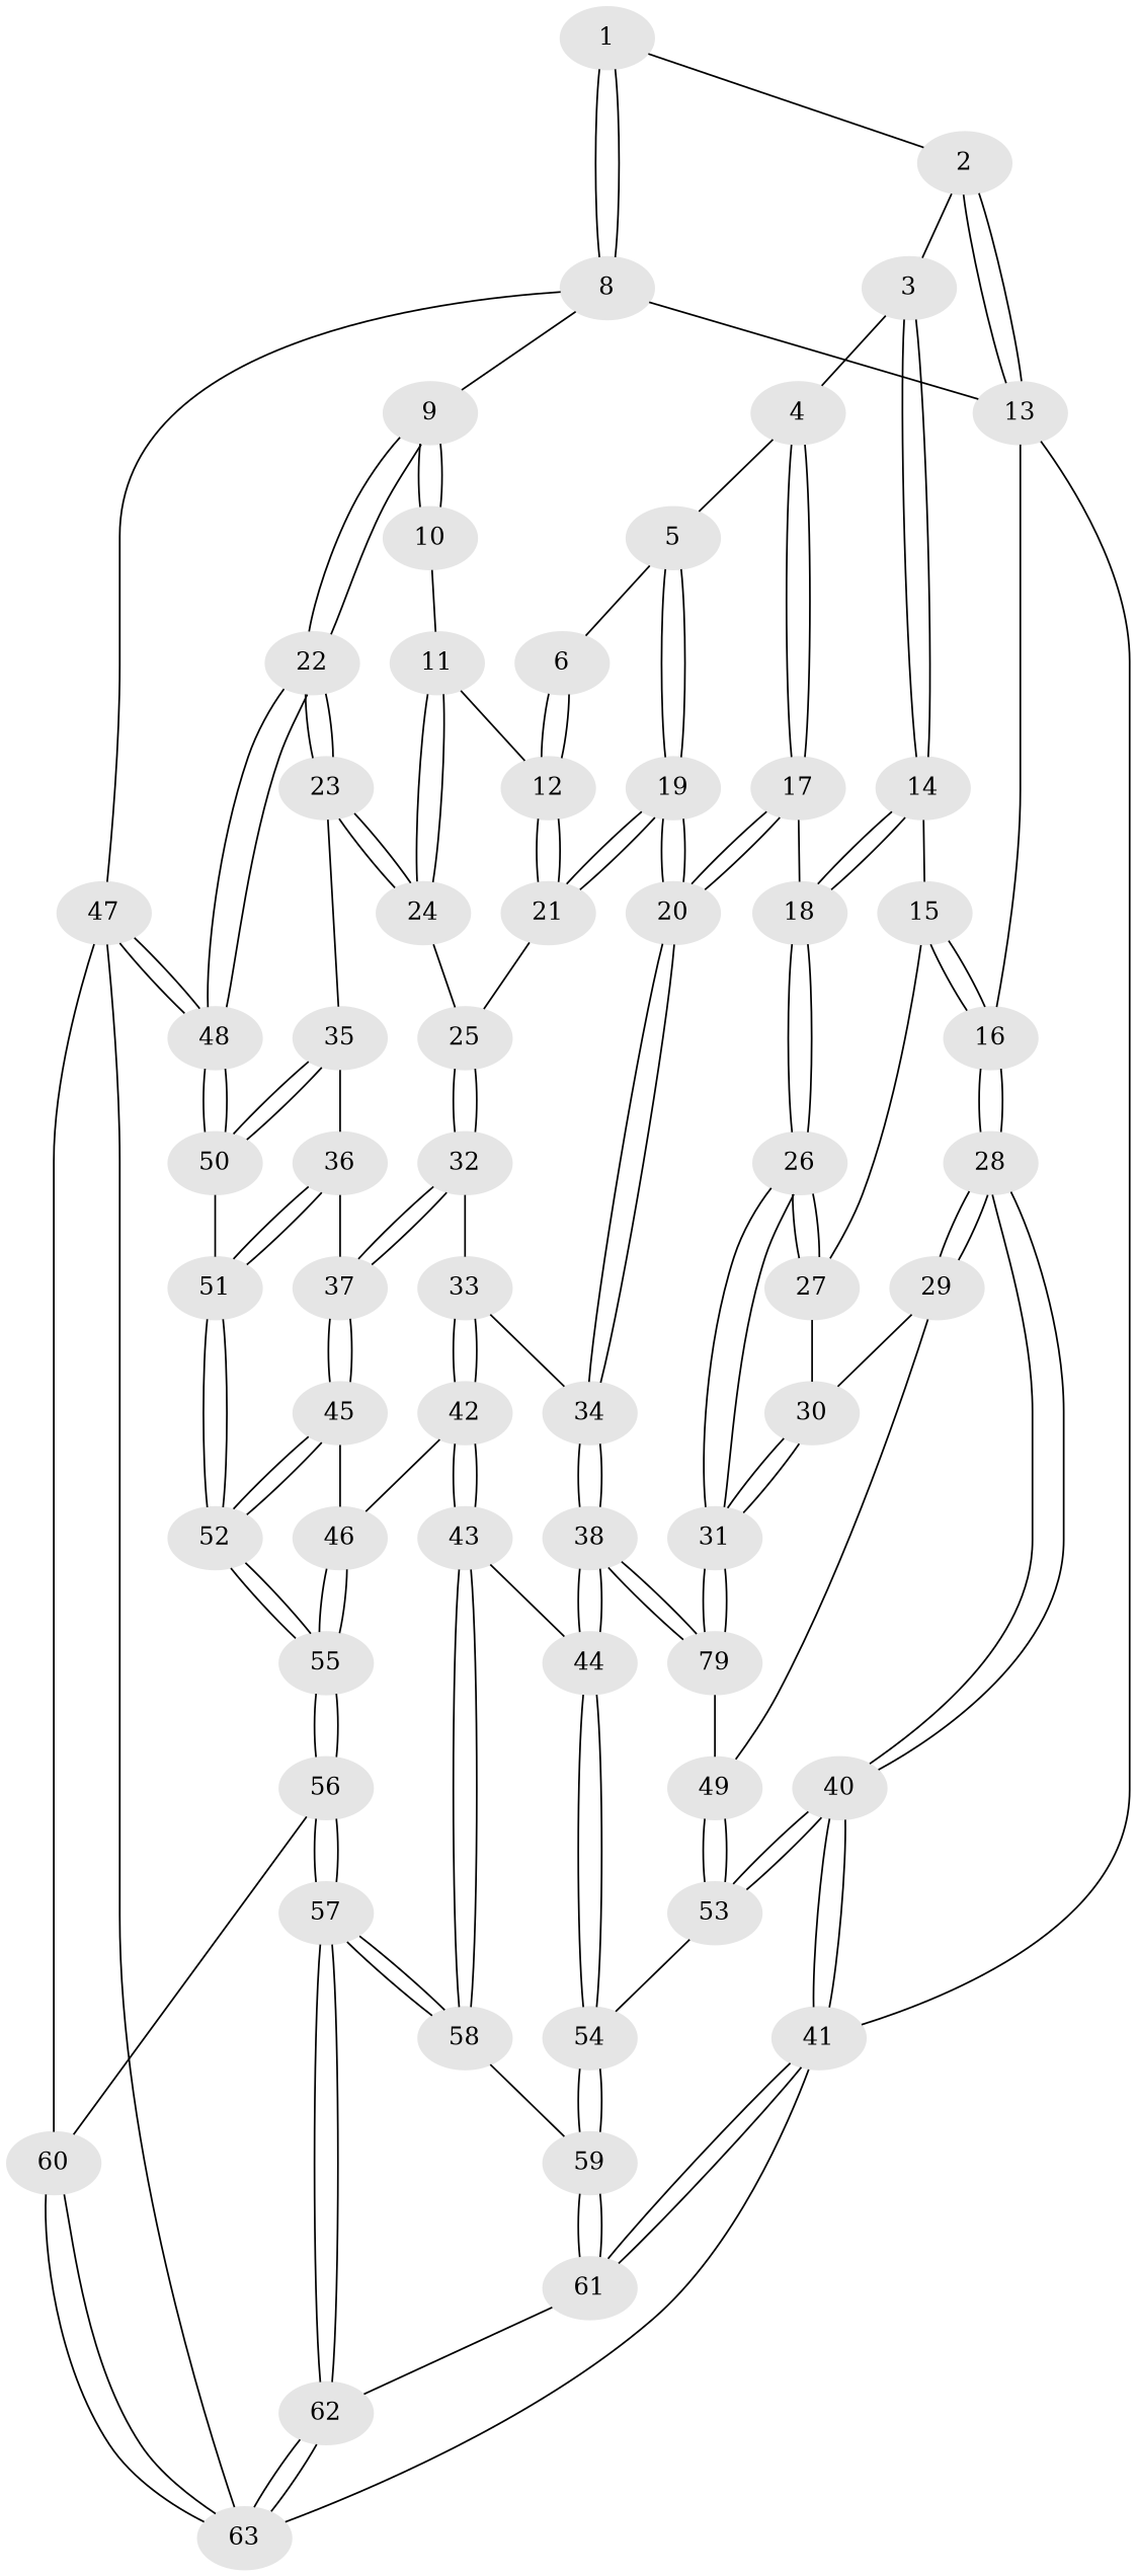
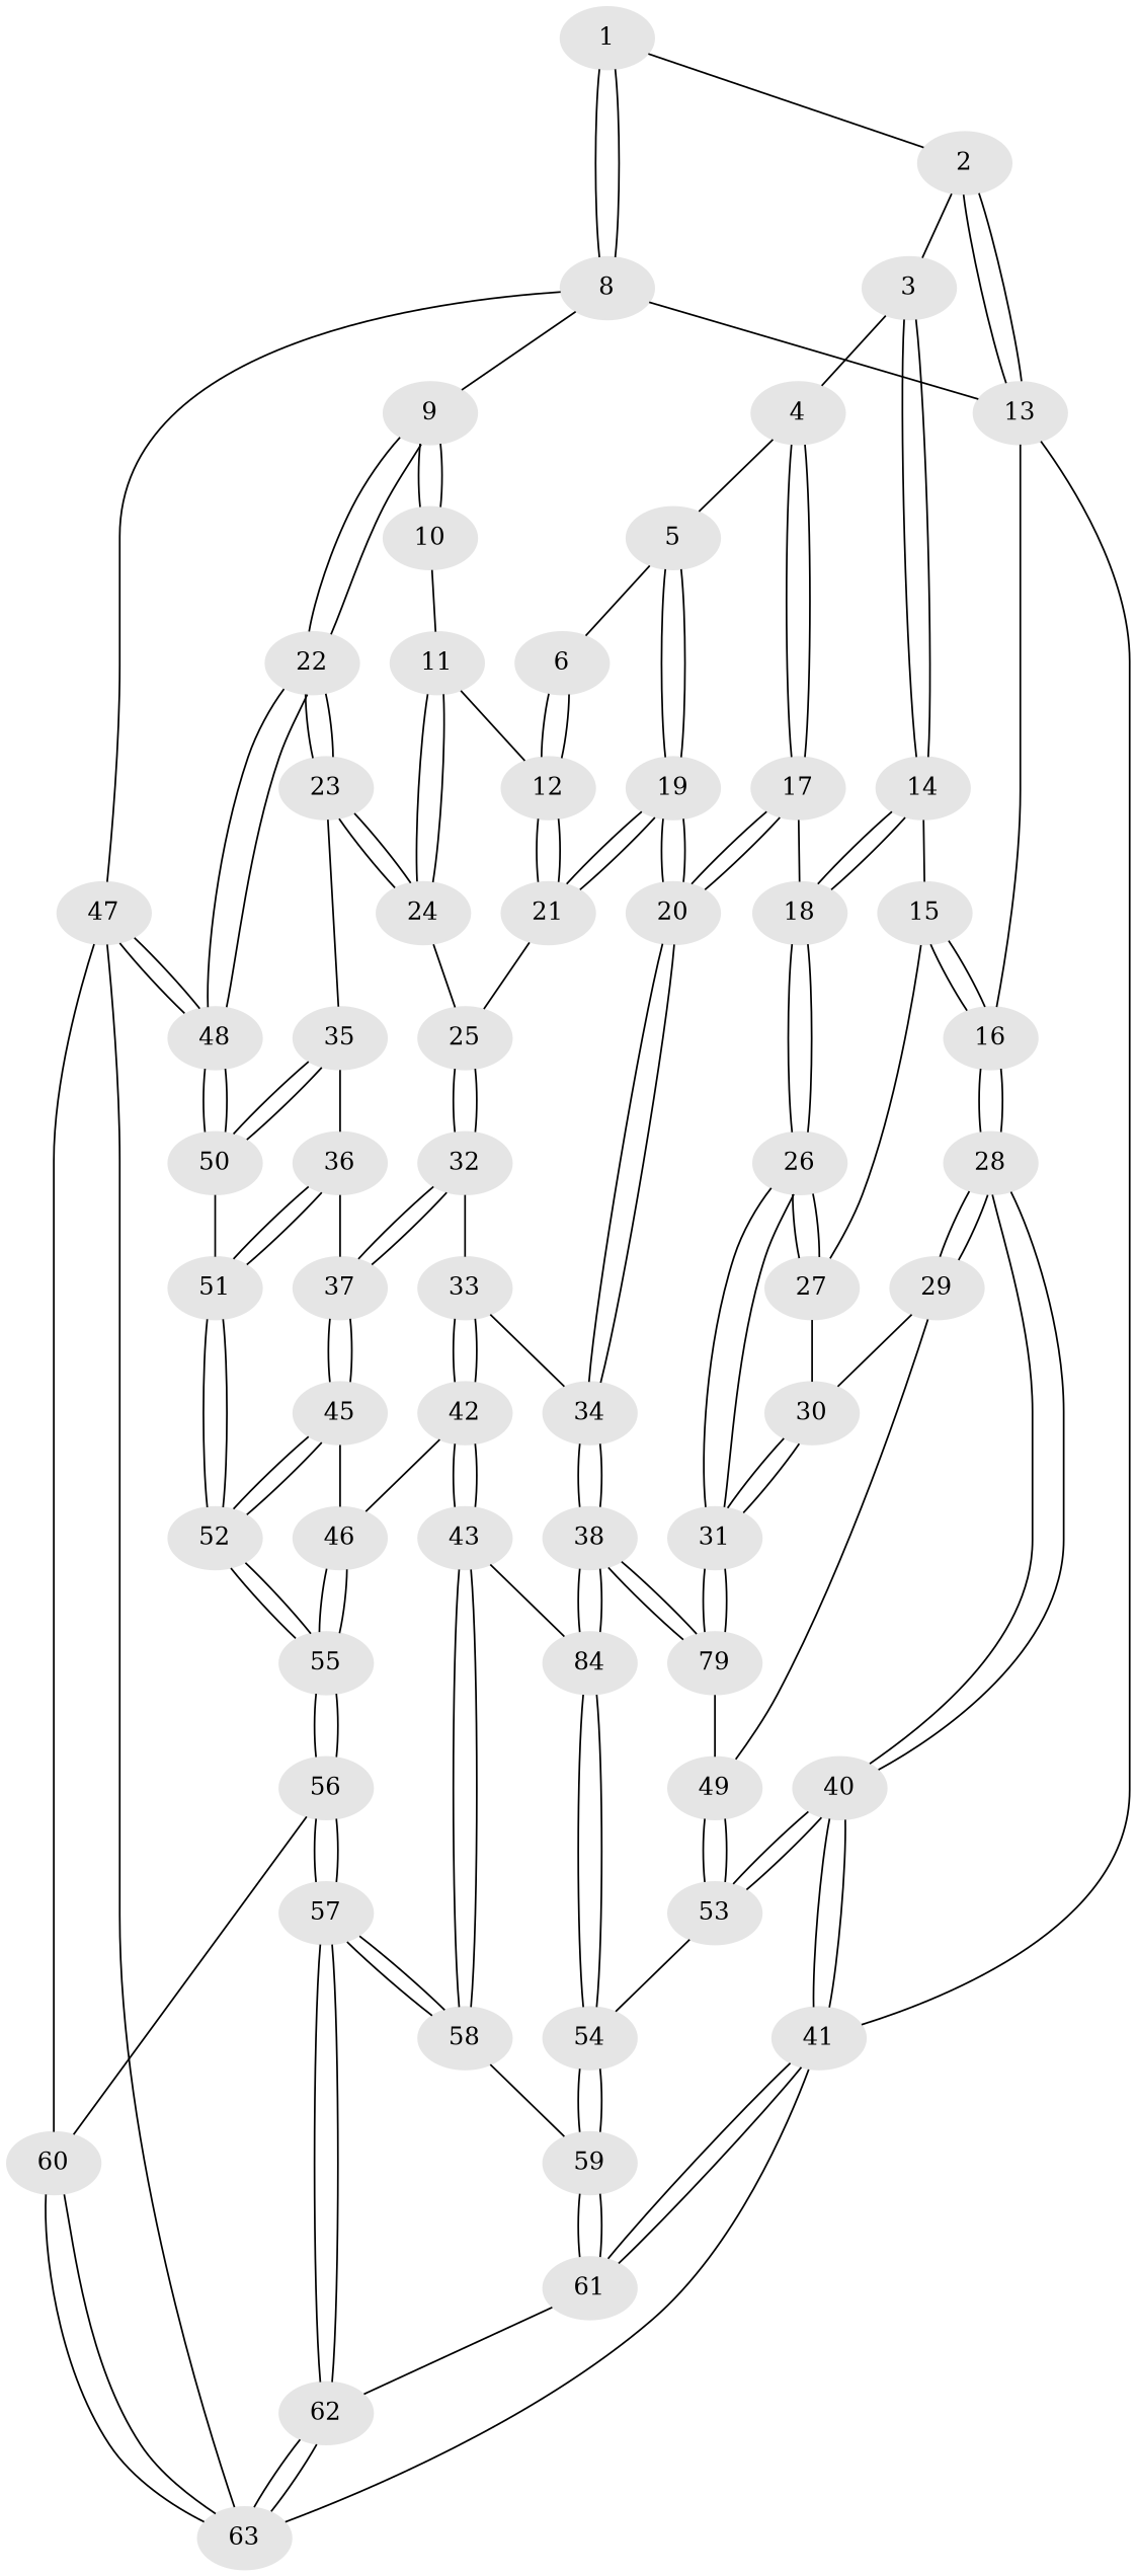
  graph {
    node [color=gray90 style=filled]
    1
    2
    8
    3
    13
    9
    47
    4
    14
    16
    41
    5
    17
    15
    18
    6
    19
    20
    12
    21
    10
    11
    22
    48
    63
    60
    23
    24
    25
    28
    61
    27
    26
    30
    29
    40
    34
    31
    38
    32
    35
    50
    36
    33
    37
    n46 [label=79]
    49
    53
    42
    45
    43
    46
-   44
+   44 [label=84]
    51
    52
    54
    62
    58
    55
    59
    56
    57
    1 -- 2
    1 -- 8
    1 -- 8
    2 -- 3
    2 -- 13
    2 -- 13
    8 -- 13
    8 -- 9
    8 -- 47
    3 -- 4
    3 -- 14
    3 -- 14
    13 -- 16
    13 -- 41
    9 -- 10
    9 -- 10
    9 -- 22
    9 -- 22
    47 -- 48
    47 -- 48
    47 -- 63
    47 -- 60
    4 -- 5
    4 -- 17
    4 -- 17
    14 -- 15
    14 -- 18
    14 -- 18
    16 -- 28
    16 -- 28
    41 -- 63
    41 -- 61
    41 -- 61
    5 -- 6
    5 -- 19
    5 -- 19
    17 -- 18
    17 -- 20
    17 -- 20
    15 -- 16
    15 -- 16
    15 -- 27
    18 -- 26
    18 -- 26
    6 -- 12
    6 -- 12
    19 -- 20
    19 -- 20
    19 -- 21
    19 -- 21
    20 -- 34
    20 -- 34
    12 -- 21
    12 -- 21
    21 -- 25
    10 -- 11
    11 -- 12
    11 -- 24
    11 -- 24
    22 -- 48
    22 -- 48
    22 -- 23
    22 -- 23
    48 -- 50
    48 -- 50
    60 -- 63
    60 -- 63
    23 -- 24
    23 -- 24
    23 -- 35
    24 -- 25
    25 -- 32
    25 -- 32
    28 -- 29
    28 -- 29
    28 -- 40
    28 -- 40
    61 -- 62
    27 -- 30
    26 -- 27
    26 -- 27
    26 -- 31
    26 -- 31
    30 -- 31
    30 -- 31
    29 -- 30
    29 -- 49
    40 -- 41
    40 -- 41
    40 -- 53
    40 -- 53
    34 -- 38
    34 -- 38
    31 -- n46
    31 -- n46
    38 -- n46
    38 -- n46
    38 -- 44
    38 -- 44
    32 -- 33
    32 -- 37
    32 -- 37
    35 -- 50
    35 -- 50
    35 -- 36
    50 -- 51
    36 -- 37
    36 -- 51
    36 -- 51
    33 -- 34
    33 -- 42
    33 -- 42
    37 -- 45
    37 -- 45
    n46 -- 49
    49 -- 53
    49 -- 53
    53 -- 54
    42 -- 43
    42 -- 43
    42 -- 46
    45 -- 46
    45 -- 52
    45 -- 52
    43 -- 44
    43 -- 58
    43 -- 58
    46 -- 55
    46 -- 55
    44 -- 54
    44 -- 54
    51 -- 52
    51 -- 52
    52 -- 55
    52 -- 55
    54 -- 59
    54 -- 59
    62 -- 63
    62 -- 63
    58 -- 59
    55 -- 56
    55 -- 56
    59 -- 61
    59 -- 61
    56 -- 60
    56 -- 57
    56 -- 57
    57 -- 62
    57 -- 62
    57 -- 58
    57 -- 58
  }
